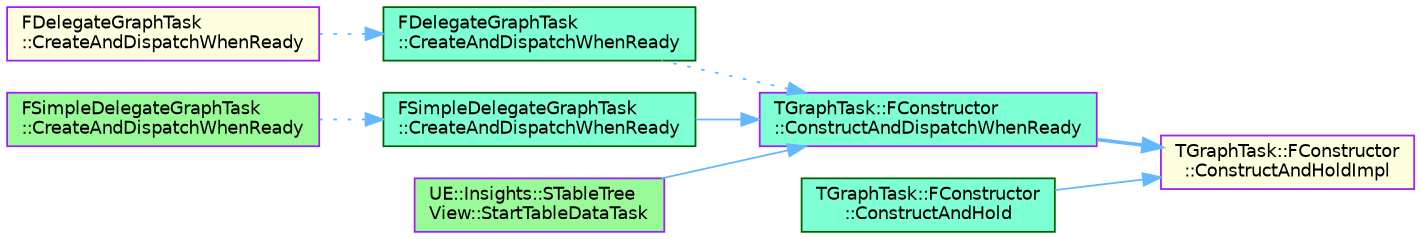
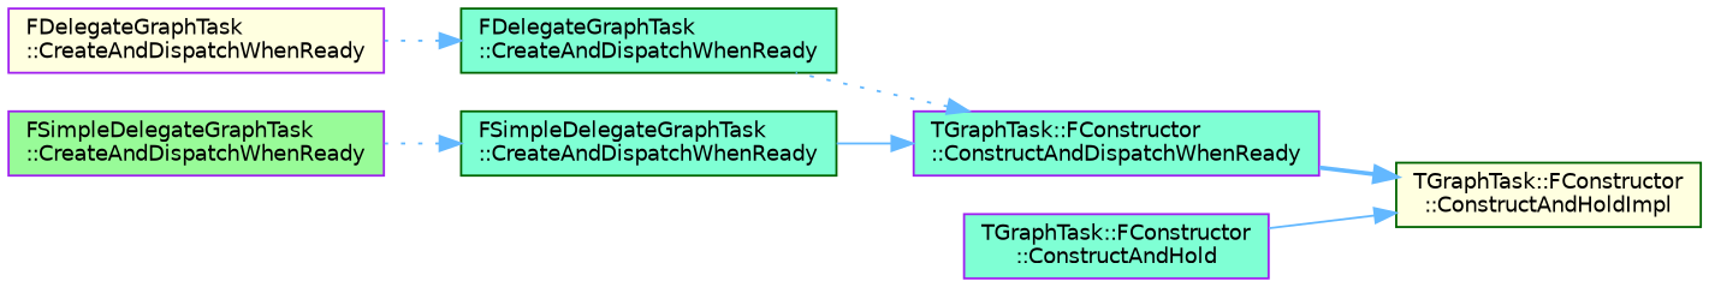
  digraph {
    rankdir=RL
    node [color=purple fillcolor=aquamarine fontname=Helvetica fontsize=10 shape=box style=filled]
    edge [color=steelblue1 dir=back fontname=Helvetica fontsize=10 labelfontname=Helvetica labelfontsize=10 style=solid]
-   n1 [fillcolor=lightyellow fontcolor=black height=0.2 label="TGraphTask::FConstructor\l::ConstructAndHoldImpl" width=0.4]
+   n1 [color=darkgreen fillcolor=lightyellow fontcolor=black height=0.2 label="TGraphTask::FConstructor\l::ConstructAndHoldImpl" width=0.4]
    n2 [height=0.2 label="TGraphTask::FConstructor\l::ConstructAndDispatchWhenReady" width=0.4]
-   n3 [color=darkgreen height=0.2 label="TGraphTask::FConstructor\l::ConstructAndHold" width=0.4]
+   n3 [height=0.2 label="TGraphTask::FConstructor\l::ConstructAndHold" width=0.4]
    n4 [color=darkgreen height=0.2 label="FDelegateGraphTask\l::CreateAndDispatchWhenReady" width=0.4]
    n5 [color=darkgreen height=0.2 label="FSimpleDelegateGraphTask\l::CreateAndDispatchWhenReady" width=0.4]
-   n6 [fillcolor=palegreen height=0.2 label="UE::Insights::STableTree\lView::StartTableDataTask" width=0.4]
    n7 [fillcolor=lightyellow height=0.2 label="FDelegateGraphTask\l::CreateAndDispatchWhenReady" width=0.4]
    n8 [fillcolor=palegreen height=0.2 label="FSimpleDelegateGraphTask\l::CreateAndDispatchWhenReady" width=0.4]
    n1 -> n2 [style=bold]
    n1 -> n3
    n2 -> n4 [style=dotted]
    n2 -> n5
-   n2 -> n6
    n4 -> n7 [style=dotted]
    n5 -> n8 [style=dotted]
  }
